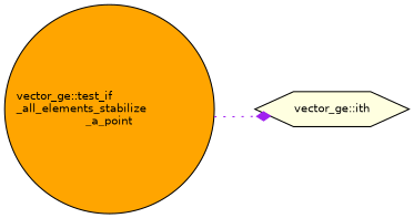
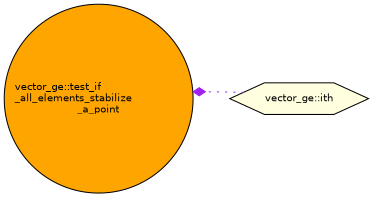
  digraph {
    rankdir=LR
    node [color=black fontname=Helvetica fontsize=10 style=filled]
    n1 [fillcolor=orange fontcolor=black height=0.2 label="vector_ge::test_if\l_all_elements_stabilize\l_a_point" shape=circle width=0.4]
    n2 [fillcolor=lightyellow height=0.2 label="vector_ge::ith" shape=hexagon width=0.4]
-   n1 -> n2 [color=purple fontname=Helvetica fontsize=10 labelfontname=Helvetica labelfontsize=10 style=dotted arrowhead=diamond]
+   n2 -> n1 [color=purple fontname=Helvetica fontsize=10 labelfontname=Helvetica labelfontsize=10 style=dotted arrowhead=diamond]
  }
